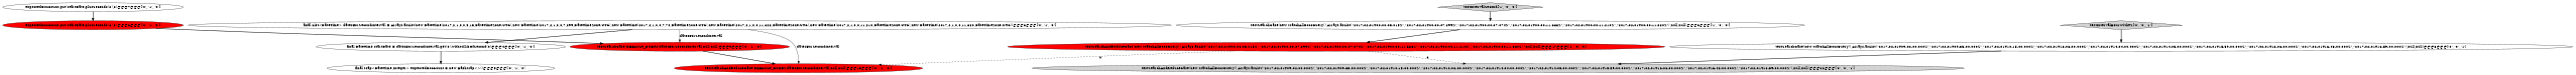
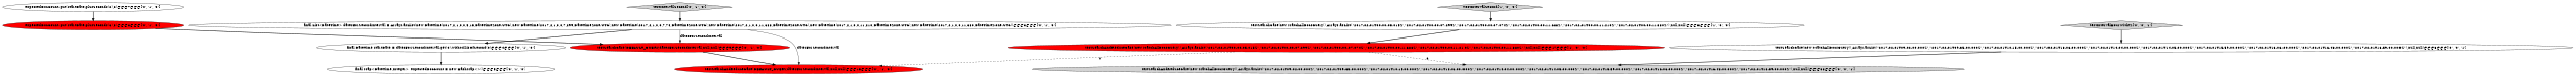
  digraph {
    node [fillcolor=white shape=ellipse style=filled]
    edge [style=bold]
    n1 [fillcolor=red label="expectedDocCount.put(startDate.plusSeconds(6),3)@@@8@@@['0', '1', '0']"]
    n2 [fillcolor=red label="testSearchCase(DEFAULT_QUERY,datesForSecondInterval,null,null)@@@9@@@['0', '1', '0']"]
    n3 [fillcolor=red label="testSearchAndReduceCase(DEFAULT_QUERY,datesForSecondInterval,null,null)@@@15@@@['0', '1', '0']"]
    n4 [fillcolor=lightgray label="testSearchAndReduceCase(new MatchAllDocsQuery(),Arrays.asList(\"2017-02-01T09:02:00.000Z\",\"2017-02-01T09:35:00.000Z\",\"2017-02-01T10:15:00.000Z\",\"2017-02-01T13:06:00.000Z\",\"2017-02-01T14:04:00.000Z\",\"2017-02-01T14:05:00.000Z\",\"2017-02-01T15:59:00.000Z\",\"2017-02-01T16:06:00.000Z\",\"2017-02-01T16:48:00.000Z\",\"2017-02-01T16:59:00.000Z\"),null,null)@@@38@@@['0', '0', '1']"]
    n5 [label="testSearchCase(new MatchAllDocsQuery(),Arrays.asList(\"2017-02-01T00:00:05.015Z\",\"2017-02-01T00:00:07.299Z\",\"2017-02-01T00:00:07.074Z\",\"2017-02-01T00:00:11.688Z\",\"2017-02-01T00:00:11.210Z\",\"2017-02-01T00:00:11.380Z\"),null,null)@@@3@@@['1', '0', '0']"]
    n6 [fillcolor=red label="testSearchAndReduceCase(new MatchAllDocsQuery(),Arrays.asList(\"2017-02-01T00:00:05.015Z\",\"2017-02-01T00:00:07.299Z\",\"2017-02-01T00:00:07.074Z\",\"2017-02-01T00:00:11.688Z\",\"2017-02-01T00:00:11.210Z\",\"2017-02-01T00:00:11.380Z\"),null,null)@@@17@@@['1', '0', '0']"]
    n7 [label="final List<DateTime> datesForSecondInterval = Arrays.asList(new DateTime(2017,2,1,0,0,5,15,DateTimeZone.UTC),new DateTime(2017,2,1,0,0,7,299,DateTimeZone.UTC),new DateTime(2017,2,1,0,0,7,74,DateTimeZone.UTC),new DateTime(2017,2,1,0,0,11,688,DateTimeZone.UTC),new DateTime(2017,2,1,0,0,11,210,DateTimeZone.UTC),new DateTime(2017,2,1,0,0,11,380,DateTimeZone.UTC))@@@3@@@['0', '1', '0']"]
    n8 [label="final DateTime startDate = datesForSecondInterval.get(0).withMillisOfSecond(0)@@@4@@@['0', '1', '0']"]
    n9 [label="final Map<DateTime,Integer> expectedDocCount = new HashMap<>()@@@5@@@['0', '1', '0']"]
    n10 [label="expectedDocCount.put(startDate.plusSeconds(2),2)@@@7@@@['0', '1', '0']"]
+   n11 [fillcolor=lightgray label="testIntervalSecond['0', '1', '0']" shape=diamond]
    n12 [fillcolor=lightgray label="testIntervalSecond['1', '0', '0']" shape=diamond]
    n13 [label="testSearchCase(new MatchAllDocsQuery(),Arrays.asList(\"2017-02-01T09:02:00.000Z\",\"2017-02-01T09:35:00.000Z\",\"2017-02-01T10:15:00.000Z\",\"2017-02-01T13:06:00.000Z\",\"2017-02-01T14:04:00.000Z\",\"2017-02-01T14:05:00.000Z\",\"2017-02-01T15:59:00.000Z\",\"2017-02-01T16:06:00.000Z\",\"2017-02-01T16:48:00.000Z\",\"2017-02-01T16:59:00.000Z\"),null,null)@@@3@@@['0', '0', '1']"]
    n14 [fillcolor=lightgray label="testIntervalHourWithTZ['0', '0', '1']" shape=diamond]
    n1 -> n2
    n2 -> n3
    n5 -> n6
    n6 -> n3 [label=0 style=dashed]
    n6 -> n4 [label=0 style=dashed]
    n7 -> n2 [label=datesForSecondInterval style=solid]
    n7 -> n3 [label=datesForSecondInterval style=solid]
    n7 -> n8
    n8 -> n9
    n10 -> n1
+   n11 -> n7
    n12 -> n5
    n13 -> n4
    n14 -> n13
  }
